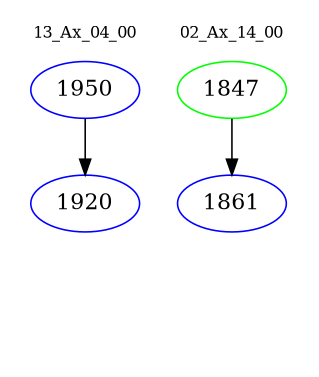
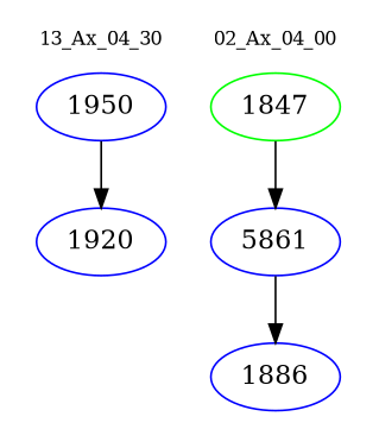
  digraph {
    node [color=blue]
    edge [color=black]
    n1 [label=1950]
    n2 [label=1920]
    n3 [color=green label=1847]
-   n4 [label=1861]
+   n4 [label=5861]
+   n5 [label=1886]
    subgraph cluster_1 {
      color=white
      fontsize=10
-     label="13_Ax_04_00"
+     label="13_Ax_04_30"
      n1
      n2
    }
    subgraph cluster_2 {
      color=white
      fontsize=10
-     label="02_Ax_14_00"
+     label="02_Ax_04_00"
      n3
      n4
+     n5
    }
    n1 -> n2
    n3 -> n4
+   n4 -> n5
  }
